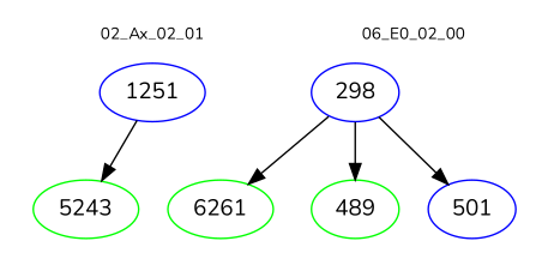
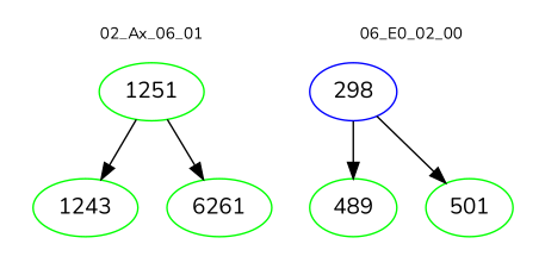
  digraph {
    fontname=Nunito
    node [color=green fontname=Nunito]
    edge [color=black fontname=Nunito]
-   n1 [color=blue label=1251]
-   n2 [label=5243]
+   n1 [label=1251]
+   n2 [label=1243]
    n3 [label=6261]
    n4 [color=blue label=298]
    n5 [label=489]
-   n6 [color=blue label=501]
+   n6 [label=501]
    subgraph cluster_1 {
      color=white
      fontsize=10
-     label="02_Ax_02_01"
+     label="02_Ax_06_01"
      n1
      n2
      n3
    }
    subgraph cluster_2 {
      color=white
      fontsize=10
      label="06_E0_02_00"
      n4
      n5
      n6
    }
    n1 -> n2
-   n4 -> n3
+   n1 -> n3
    n4 -> n5
    n4 -> n6
  }
